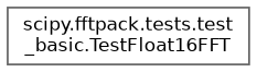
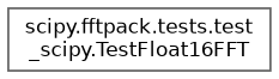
  digraph {
    rankdir=LR
-   n1 [color=grey40 fillcolor=white fontname=Helvetica fontsize=10 height=0.2 label="scipy.fftpack.tests.test\l_basic.TestFloat16FFT" shape=box style=filled width=0.4]
+   n1 [color=grey40 fillcolor=white fontname=Helvetica fontsize=10 height=0.2 label="scipy.fftpack.tests.test\l_scipy.TestFloat16FFT" shape=box style=filled width=0.4]
  }
